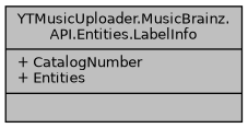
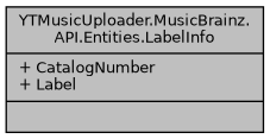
  digraph {
-   n1 [color=black fillcolor=grey75 fontcolor=black fontname=Helvetica fontsize=10 height=0.2 label="{YTMusicUploader.MusicBrainz.\lAPI.Entities.LabelInfo\n|+ CatalogNumber\l+ Entities\l|}" shape=record style=filled width=0.4]
+   n1 [color=black fillcolor=grey75 fontcolor=black fontname=Helvetica fontsize=10 height=0.2 label="{YTMusicUploader.MusicBrainz.\lAPI.Entities.LabelInfo\n|+ CatalogNumber\l+ Label\l|}" shape=record style=filled width=0.4]
  }
